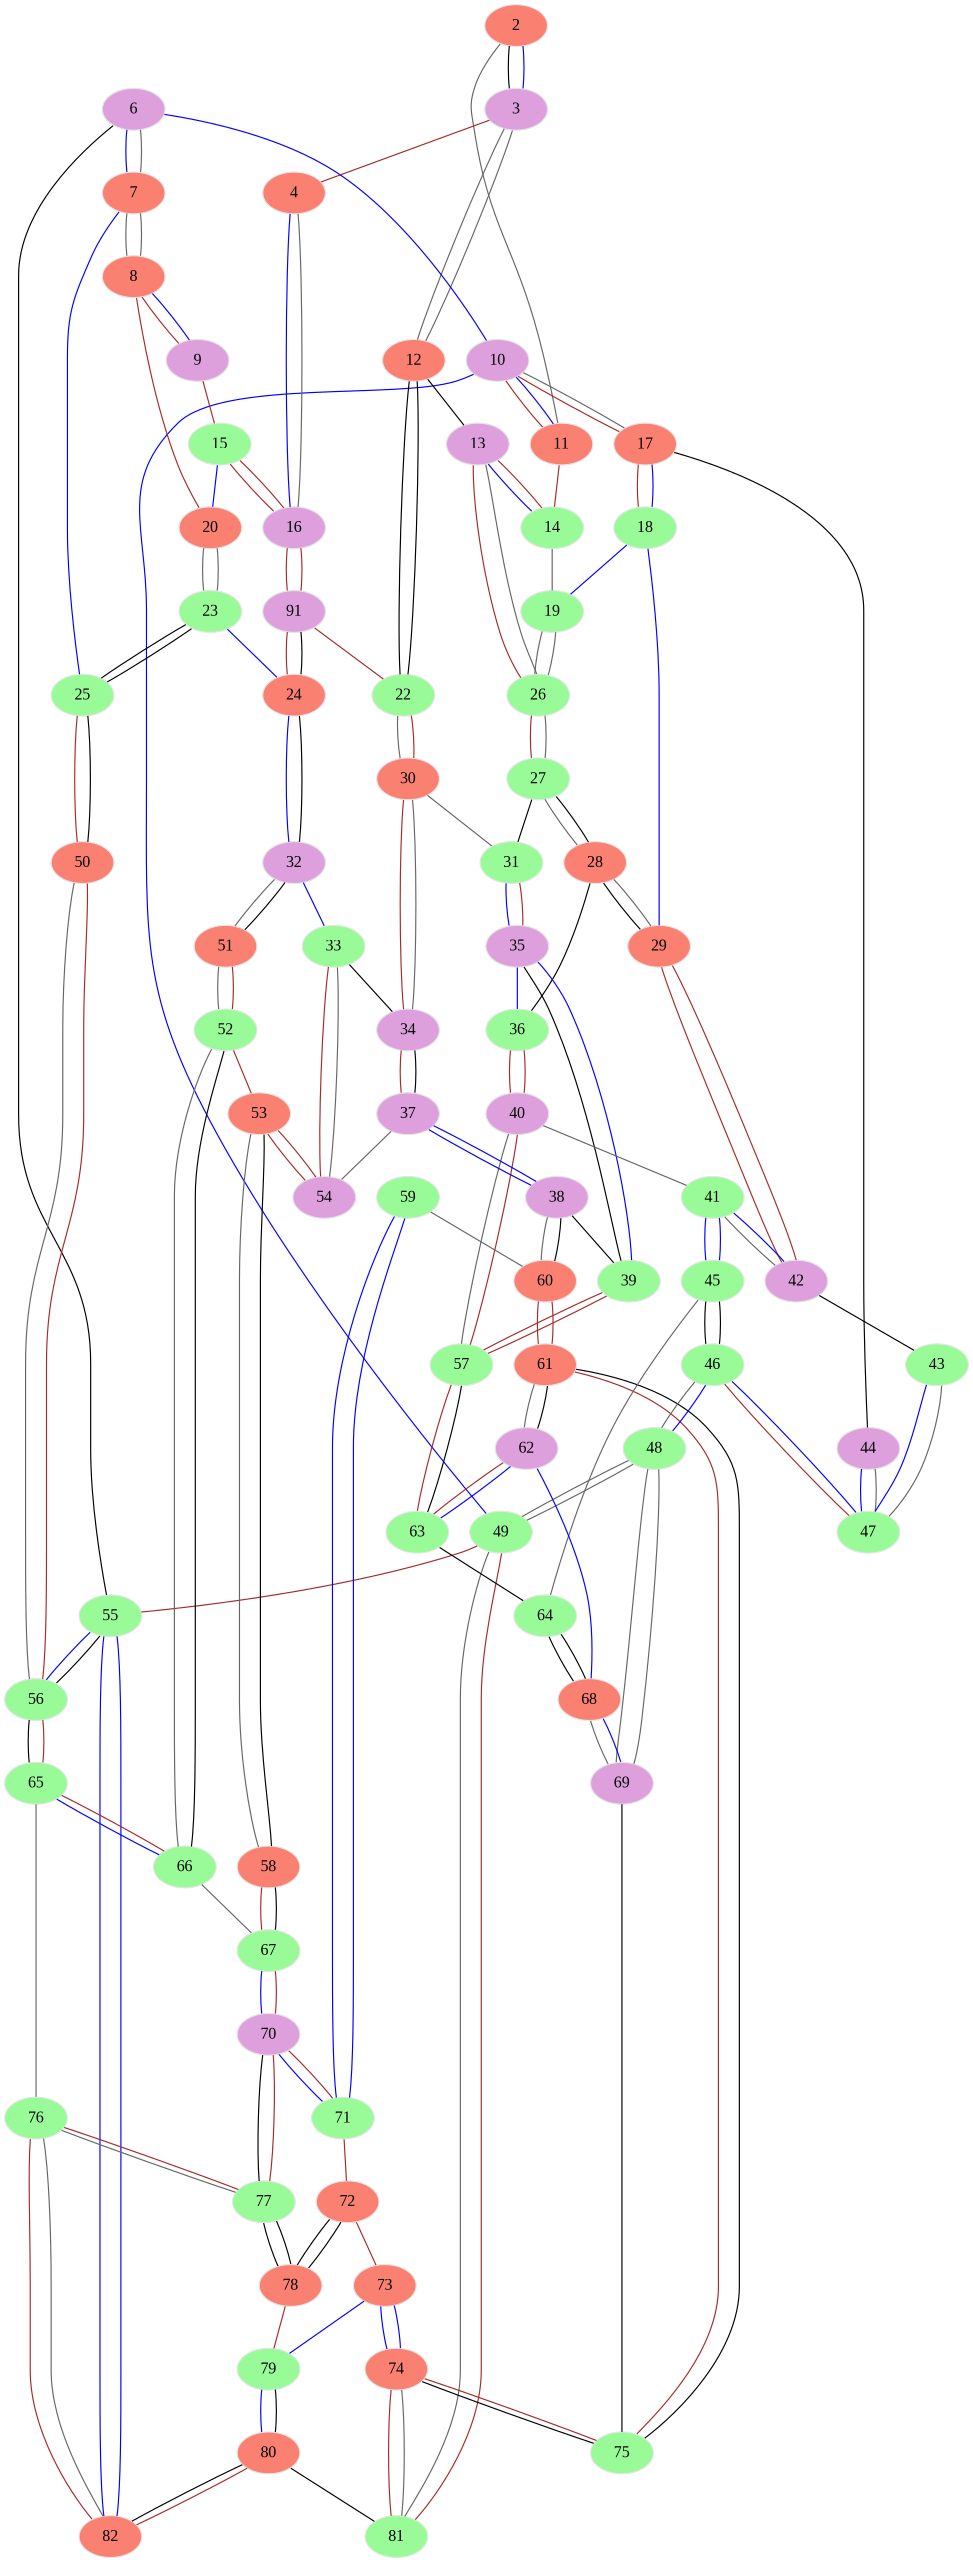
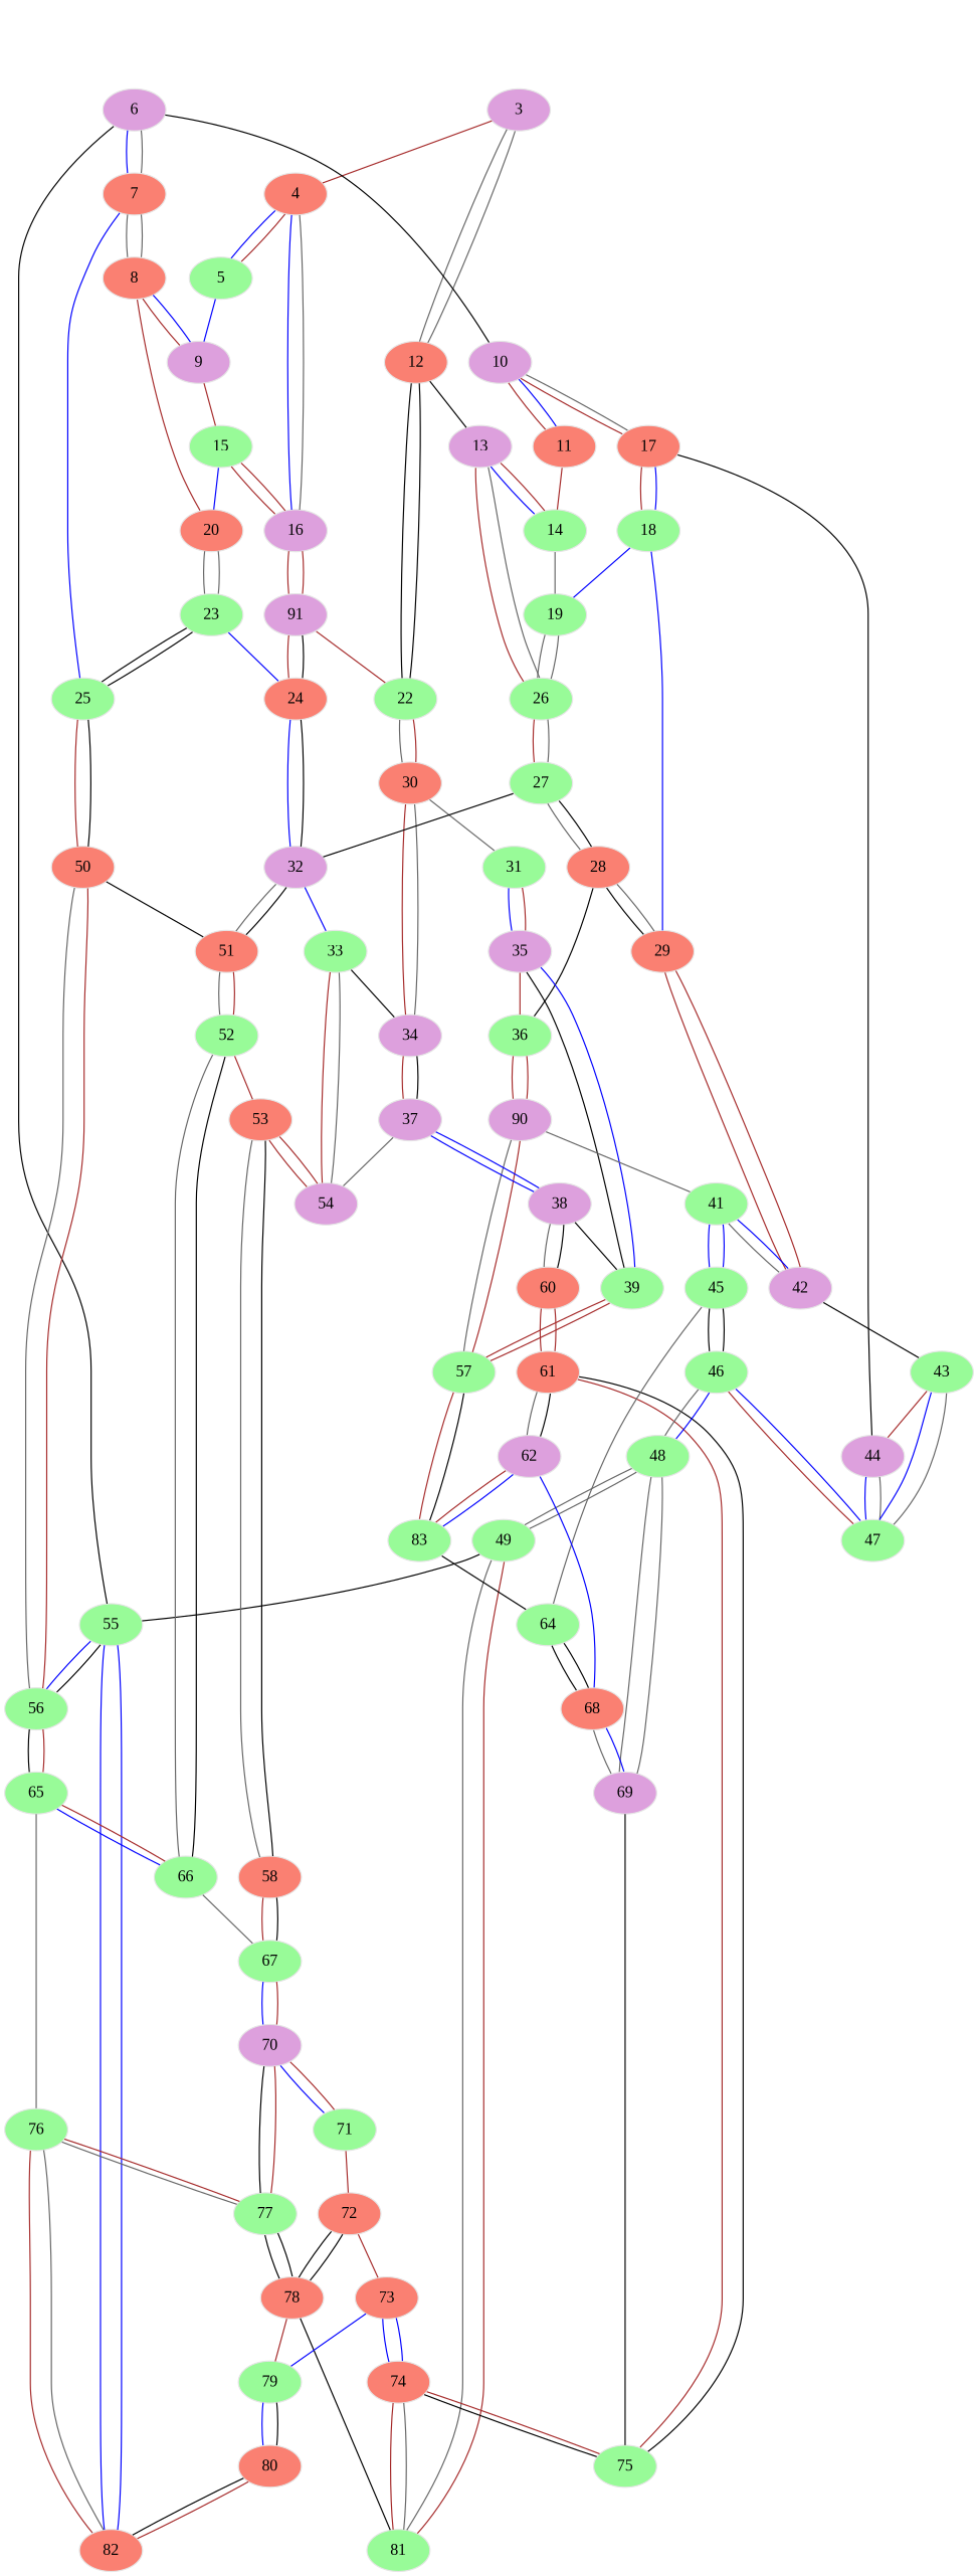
  graph {
    fontname="Liberation Serif"
    node [color=gray90 fillcolor=palegreen fontname="Liberation Serif" style=filled]
    edge [color=brown fontname="Liberation Serif"]
-   2 [fillcolor=salmon]
    3 [fillcolor=plum]
    11 [fillcolor=salmon]
    6 [fillcolor=plum]
    7 [fillcolor=salmon]
    10 [fillcolor=plum]
    55
    4 [fillcolor=salmon]
    12 [fillcolor=salmon]
    14
+   5
    16 [fillcolor=plum]
    13 [fillcolor=plum]
    22
    9 [fillcolor=plum]
    n16 [fillcolor=plum label=91]
    15
    8 [fillcolor=salmon]
    25
    17 [fillcolor=salmon]
    49
    56
    82 [fillcolor=salmon]
    20 [fillcolor=salmon]
    50 [fillcolor=salmon]
    23
    18
    44 [fillcolor=plum]
    81
    19
    26
    30 [fillcolor=salmon]
    27
    24 [fillcolor=salmon]
    29 [fillcolor=salmon]
    47
    42 [fillcolor=plum]
    32 [fillcolor=plum]
    31
    34 [fillcolor=plum]
    33
    51 [fillcolor=salmon]
    28 [fillcolor=salmon]
    36
    35 [fillcolor=plum]
-   40 [fillcolor=plum]
+   40 [fillcolor=plum label=90]
    43
    37 [fillcolor=plum]
    39
    54 [fillcolor=plum]
    52
    38 [fillcolor=plum]
    57
    41
    60 [fillcolor=salmon]
    61 [fillcolor=salmon]
-   63
+   63 [label=83]
    45
    46
    64
    48
    68 [fillcolor=salmon]
    69 [fillcolor=plum]
    75
    65
    53 [fillcolor=salmon]
    66
    58 [fillcolor=salmon]
    67
    76
-   59
    71
    70 [fillcolor=plum]
    72 [fillcolor=salmon]
    62 [fillcolor=plum]
    77
    78 [fillcolor=salmon]
    73 [fillcolor=salmon]
    74 [fillcolor=salmon]
    79
    80 [fillcolor=salmon]
-   2 -- 3 [color=black]
-   2 -- 3 [color=blue]
-   2 -- 11 [color=gray40]
    3 -- 4
    3 -- 12 [color=gray40]
    3 -- 12 [color=gray40]
    11 -- 14
    6 -- 7 [color=blue]
    6 -- 7 [color=gray40]
-   6 -- 10 [color=blue]
+   6 -- 10 [color=black]
    6 -- 55 [color=black]
    7 -- 8 [color=gray40]
    7 -- 8 [color=gray40]
    7 -- 25 [color=blue]
    10 -- 11
    10 -- 11 [color=blue]
    10 -- 17
    10 -- 17 [color=gray40]
-   10 -- 49 [color=blue]
    55 -- 56 [color=blue]
    55 -- 56 [color=black]
    55 -- 82 [color=blue]
    55 -- 82 [color=blue]
+   4 -- 5 [color=blue]
+   4 -- 5
    4 -- 16 [color=blue]
    4 -- 16 [color=gray40]
    12 -- 13 [color=black]
    12 -- 22 [color=black]
    12 -- 22 [color=black]
    14 -- 19 [color=gray40]
+   5 -- 9 [color=blue]
    16 -- n16
    16 -- n16
    13 -- 14 [color=blue]
    13 -- 14
    13 -- 26
    13 -- 26 [color=gray40]
    22 -- 30 [color=gray40]
    22 -- 30
    9 -- 15
    n16 -- 22
    n16 -- 24
    n16 -- 24 [color=black]
    15 -- 16
    15 -- 16
    15 -- 20 [color=blue]
    8 -- 9
    8 -- 9 [color=blue]
    8 -- 20
    25 -- 50
    25 -- 50 [color=black]
    17 -- 18
    17 -- 18 [color=blue]
    17 -- 44 [color=black]
-   49 -- 55
+   49 -- 55 [color=black]
    49 -- 81 [color=gray40]
    49 -- 81
    56 -- 65 [color=black]
    56 -- 65
    20 -- 23 [color=gray40]
    20 -- 23 [color=gray40]
    50 -- 56 [color=gray40]
    50 -- 56
+   50 -- 51 [color=black]
    23 -- 25 [color=black]
    23 -- 25 [color=black]
    23 -- 24 [color=blue]
    18 -- 19 [color=blue]
    18 -- 29 [color=blue]
    44 -- 47 [color=blue]
    44 -- 47 [color=gray40]
    19 -- 26 [color=gray40]
    19 -- 26 [color=gray40]
    26 -- 27
    26 -- 27 [color=gray40]
    30 -- 31 [color=gray40]
    30 -- 34
    30 -- 34 [color=gray40]
-   27 -- 31 [color=black]
+   27 -- 32 [color=black]
    27 -- 28 [color=gray40]
    27 -- 28 [color=black]
    24 -- 32 [color=blue]
    24 -- 32 [color=black]
    29 -- 42
    29 -- 42
    42 -- 43 [color=black]
    32 -- 33 [color=blue]
    32 -- 51 [color=gray40]
    32 -- 51 [color=black]
    31 -- 35 [color=blue]
    31 -- 35
    34 -- 37
    34 -- 37 [color=black]
    33 -- 34 [color=black]
    33 -- 54
    33 -- 54 [color=gray40]
    51 -- 52 [color=gray40]
    51 -- 52
    28 -- 29 [color=black]
    28 -- 29 [color=gray40]
    28 -- 36 [color=black]
    36 -- 40
    36 -- 40
-   35 -- 36 [color=blue]
+   35 -- 36
    35 -- 39 [color=black]
    35 -- 39 [color=blue]
    40 -- 57 [color=gray40]
    40 -- 57
    40 -- 41 [color=gray40]
+   43 -- 44
    43 -- 47 [color=blue]
    43 -- 47 [color=gray40]
    37 -- 54 [color=gray40]
    37 -- 38 [color=blue]
    37 -- 38 [color=blue]
    39 -- 57
    39 -- 57
    52 -- 53
    52 -- 66 [color=gray40]
    52 -- 66 [color=black]
    38 -- 39 [color=black]
    38 -- 60 [color=gray40]
    38 -- 60 [color=black]
    57 -- 63
    57 -- 63 [color=black]
    41 -- 42 [color=gray40]
    41 -- 42 [color=blue]
    41 -- 45 [color=blue]
    41 -- 45 [color=blue]
    60 -- 61
    60 -- 61
    61 -- 75
    61 -- 75 [color=black]
    61 -- 62 [color=gray40]
    61 -- 62 [color=black]
    63 -- 64 [color=black]
    45 -- 46 [color=black]
    45 -- 46 [color=black]
    45 -- 64 [color=gray40]
    46 -- 47
    46 -- 47 [color=blue]
    46 -- 48 [color=gray40]
    46 -- 48 [color=blue]
    64 -- 68 [color=black]
    64 -- 68 [color=black]
    48 -- 49 [color=gray40]
    48 -- 49 [color=gray40]
    48 -- 69 [color=gray40]
    48 -- 69 [color=gray40]
    68 -- 69 [color=gray40]
    68 -- 69 [color=blue]
    69 -- 75 [color=black]
    65 -- 66 [color=blue]
    65 -- 66
    65 -- 76 [color=gray40]
    53 -- 54
    53 -- 54
    53 -- 58 [color=gray40]
    53 -- 58 [color=black]
    66 -- 67 [color=gray40]
    58 -- 67
    58 -- 67 [color=black]
    67 -- 70 [color=blue]
    67 -- 70
    76 -- 82
    76 -- 82 [color=gray40]
    76 -- 77 [color=gray40]
    76 -- 77
-   59 -- 60 [color=gray40]
-   59 -- 71 [color=blue]
-   59 -- 71 [color=blue]
    71 -- 72
    70 -- 71 [color=blue]
    70 -- 71
    70 -- 77 [color=black]
    70 -- 77
    72 -- 78 [color=black]
    72 -- 78 [color=black]
    72 -- 73
    62 -- 63
    62 -- 63 [color=blue]
    62 -- 68 [color=blue]
    77 -- 78 [color=black]
    77 -- 78 [color=black]
    78 -- 79
    73 -- 74 [color=blue]
    73 -- 74 [color=blue]
    73 -- 79 [color=blue]
    74 -- 81
    74 -- 81 [color=gray40]
    74 -- 75 [color=black]
    74 -- 75
    79 -- 80 [color=blue]
    79 -- 80 [color=black]
    80 -- 82 [color=black]
    80 -- 82
-   80 -- 81 [color=black]
+   78 -- 81 [color=black]
  }
